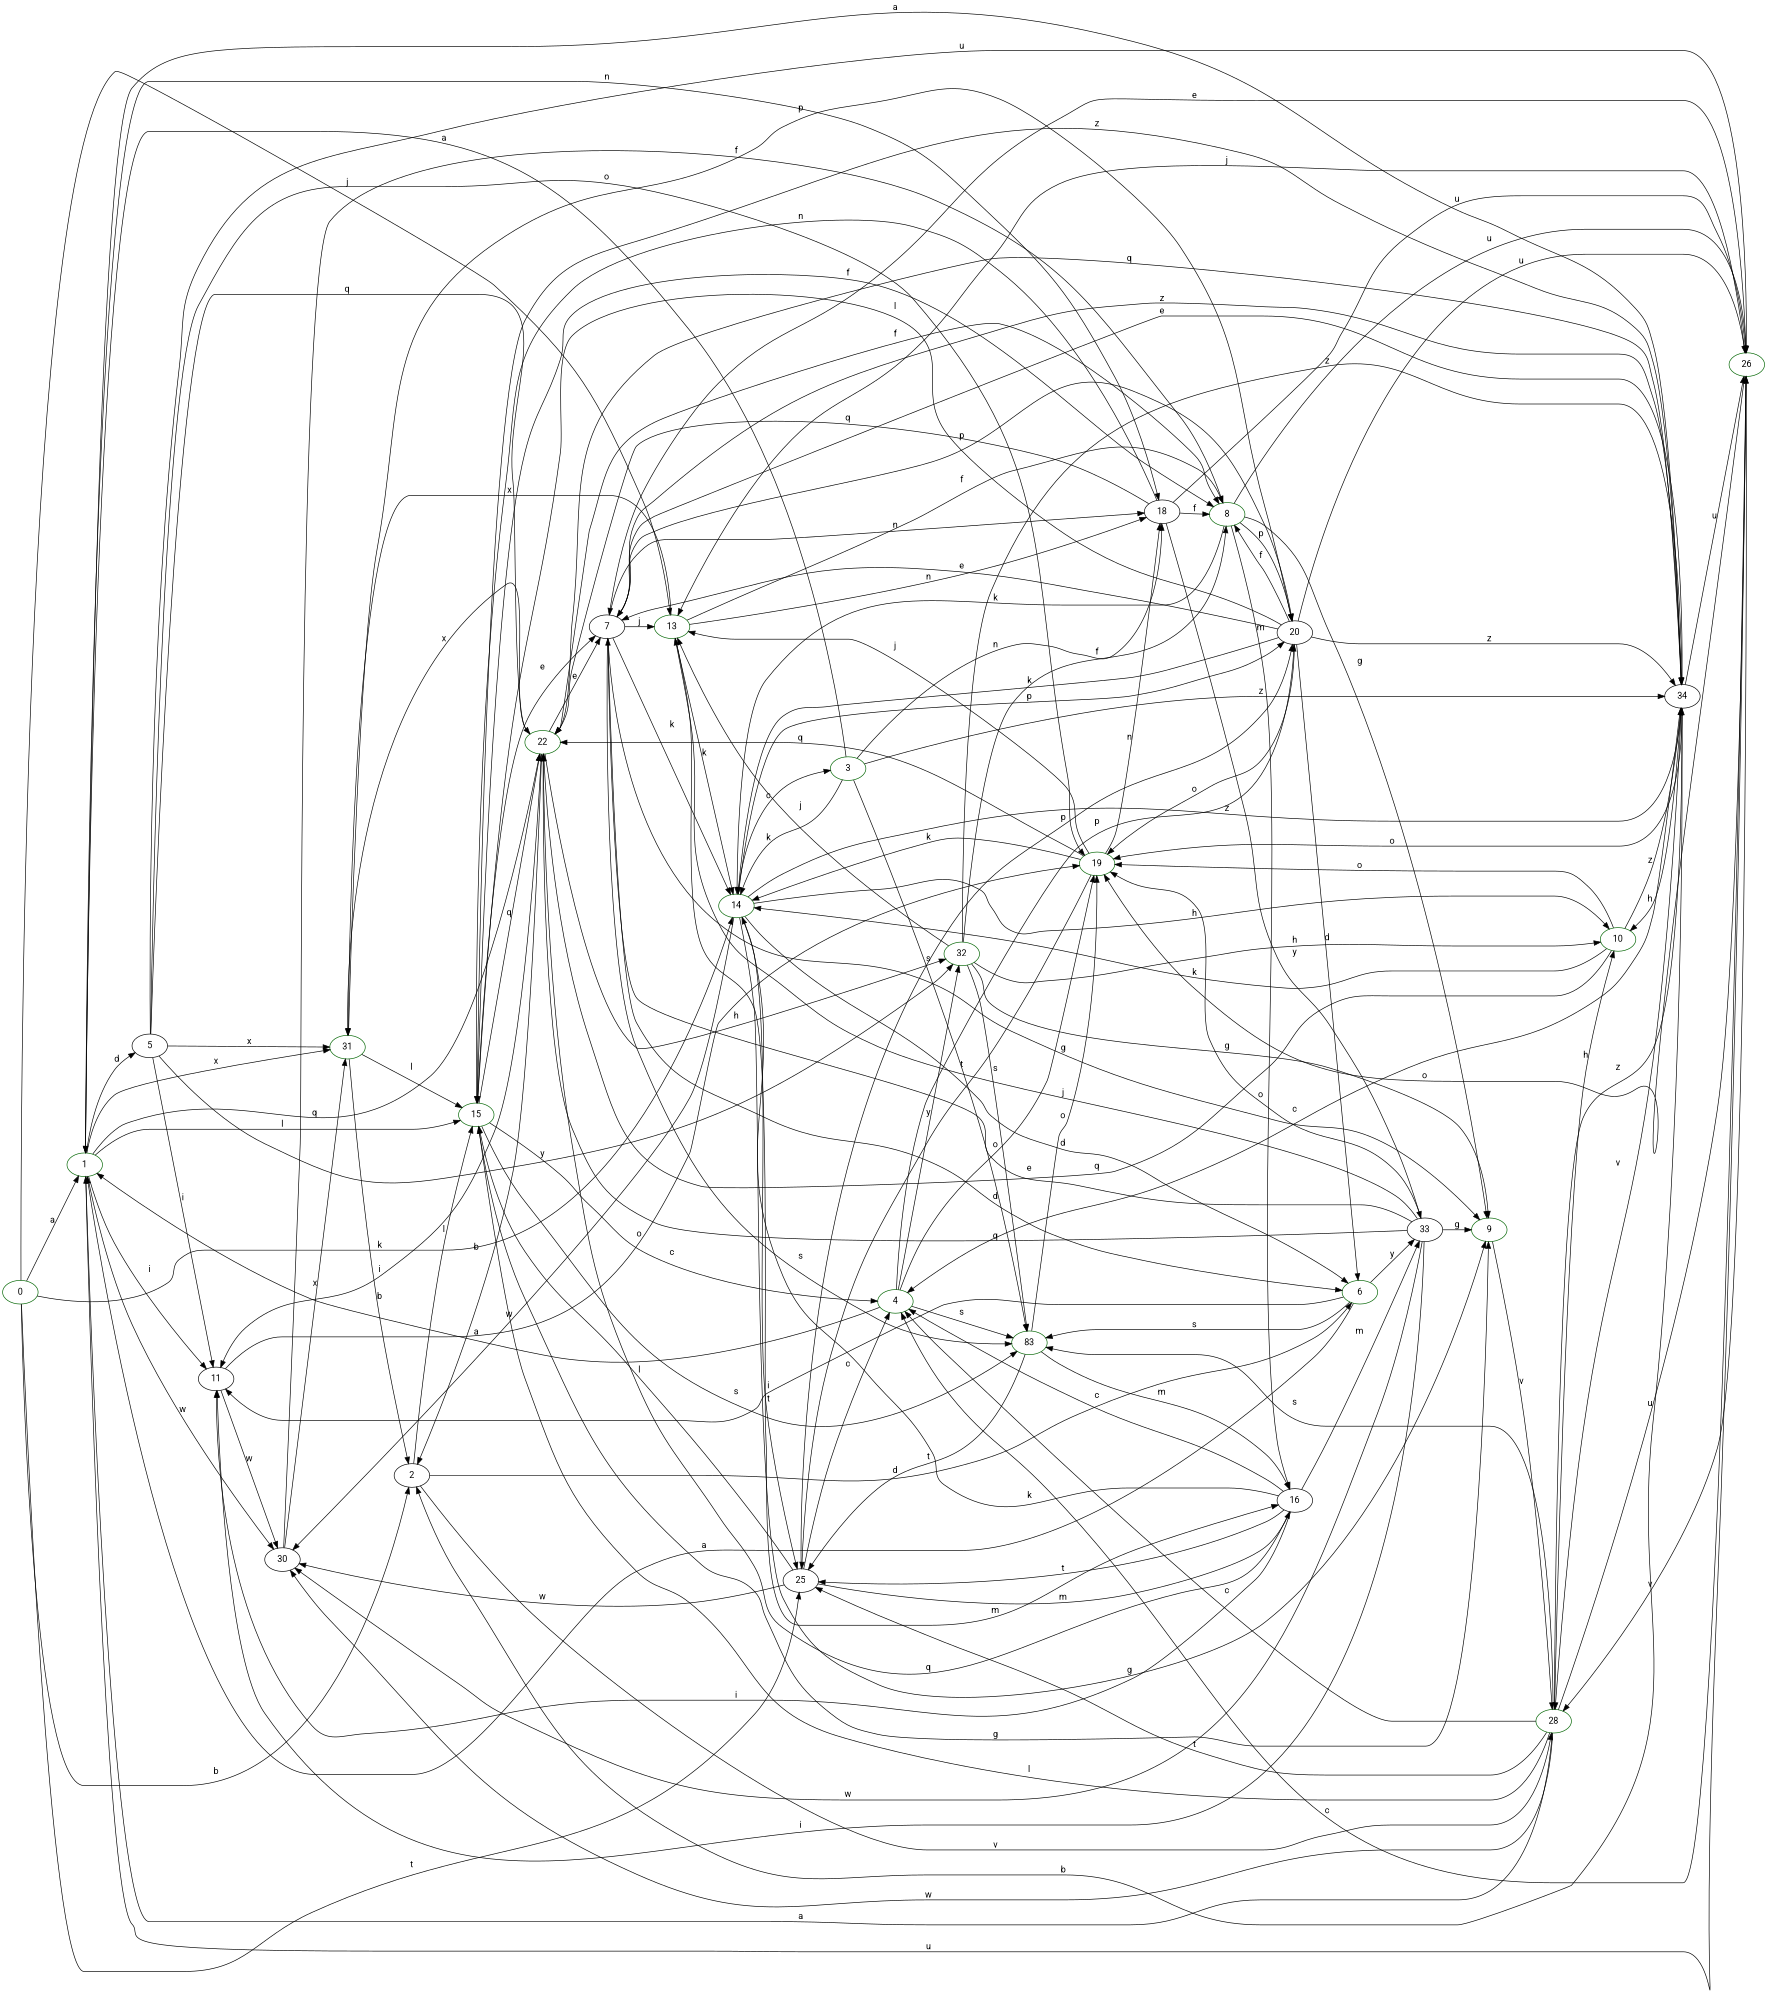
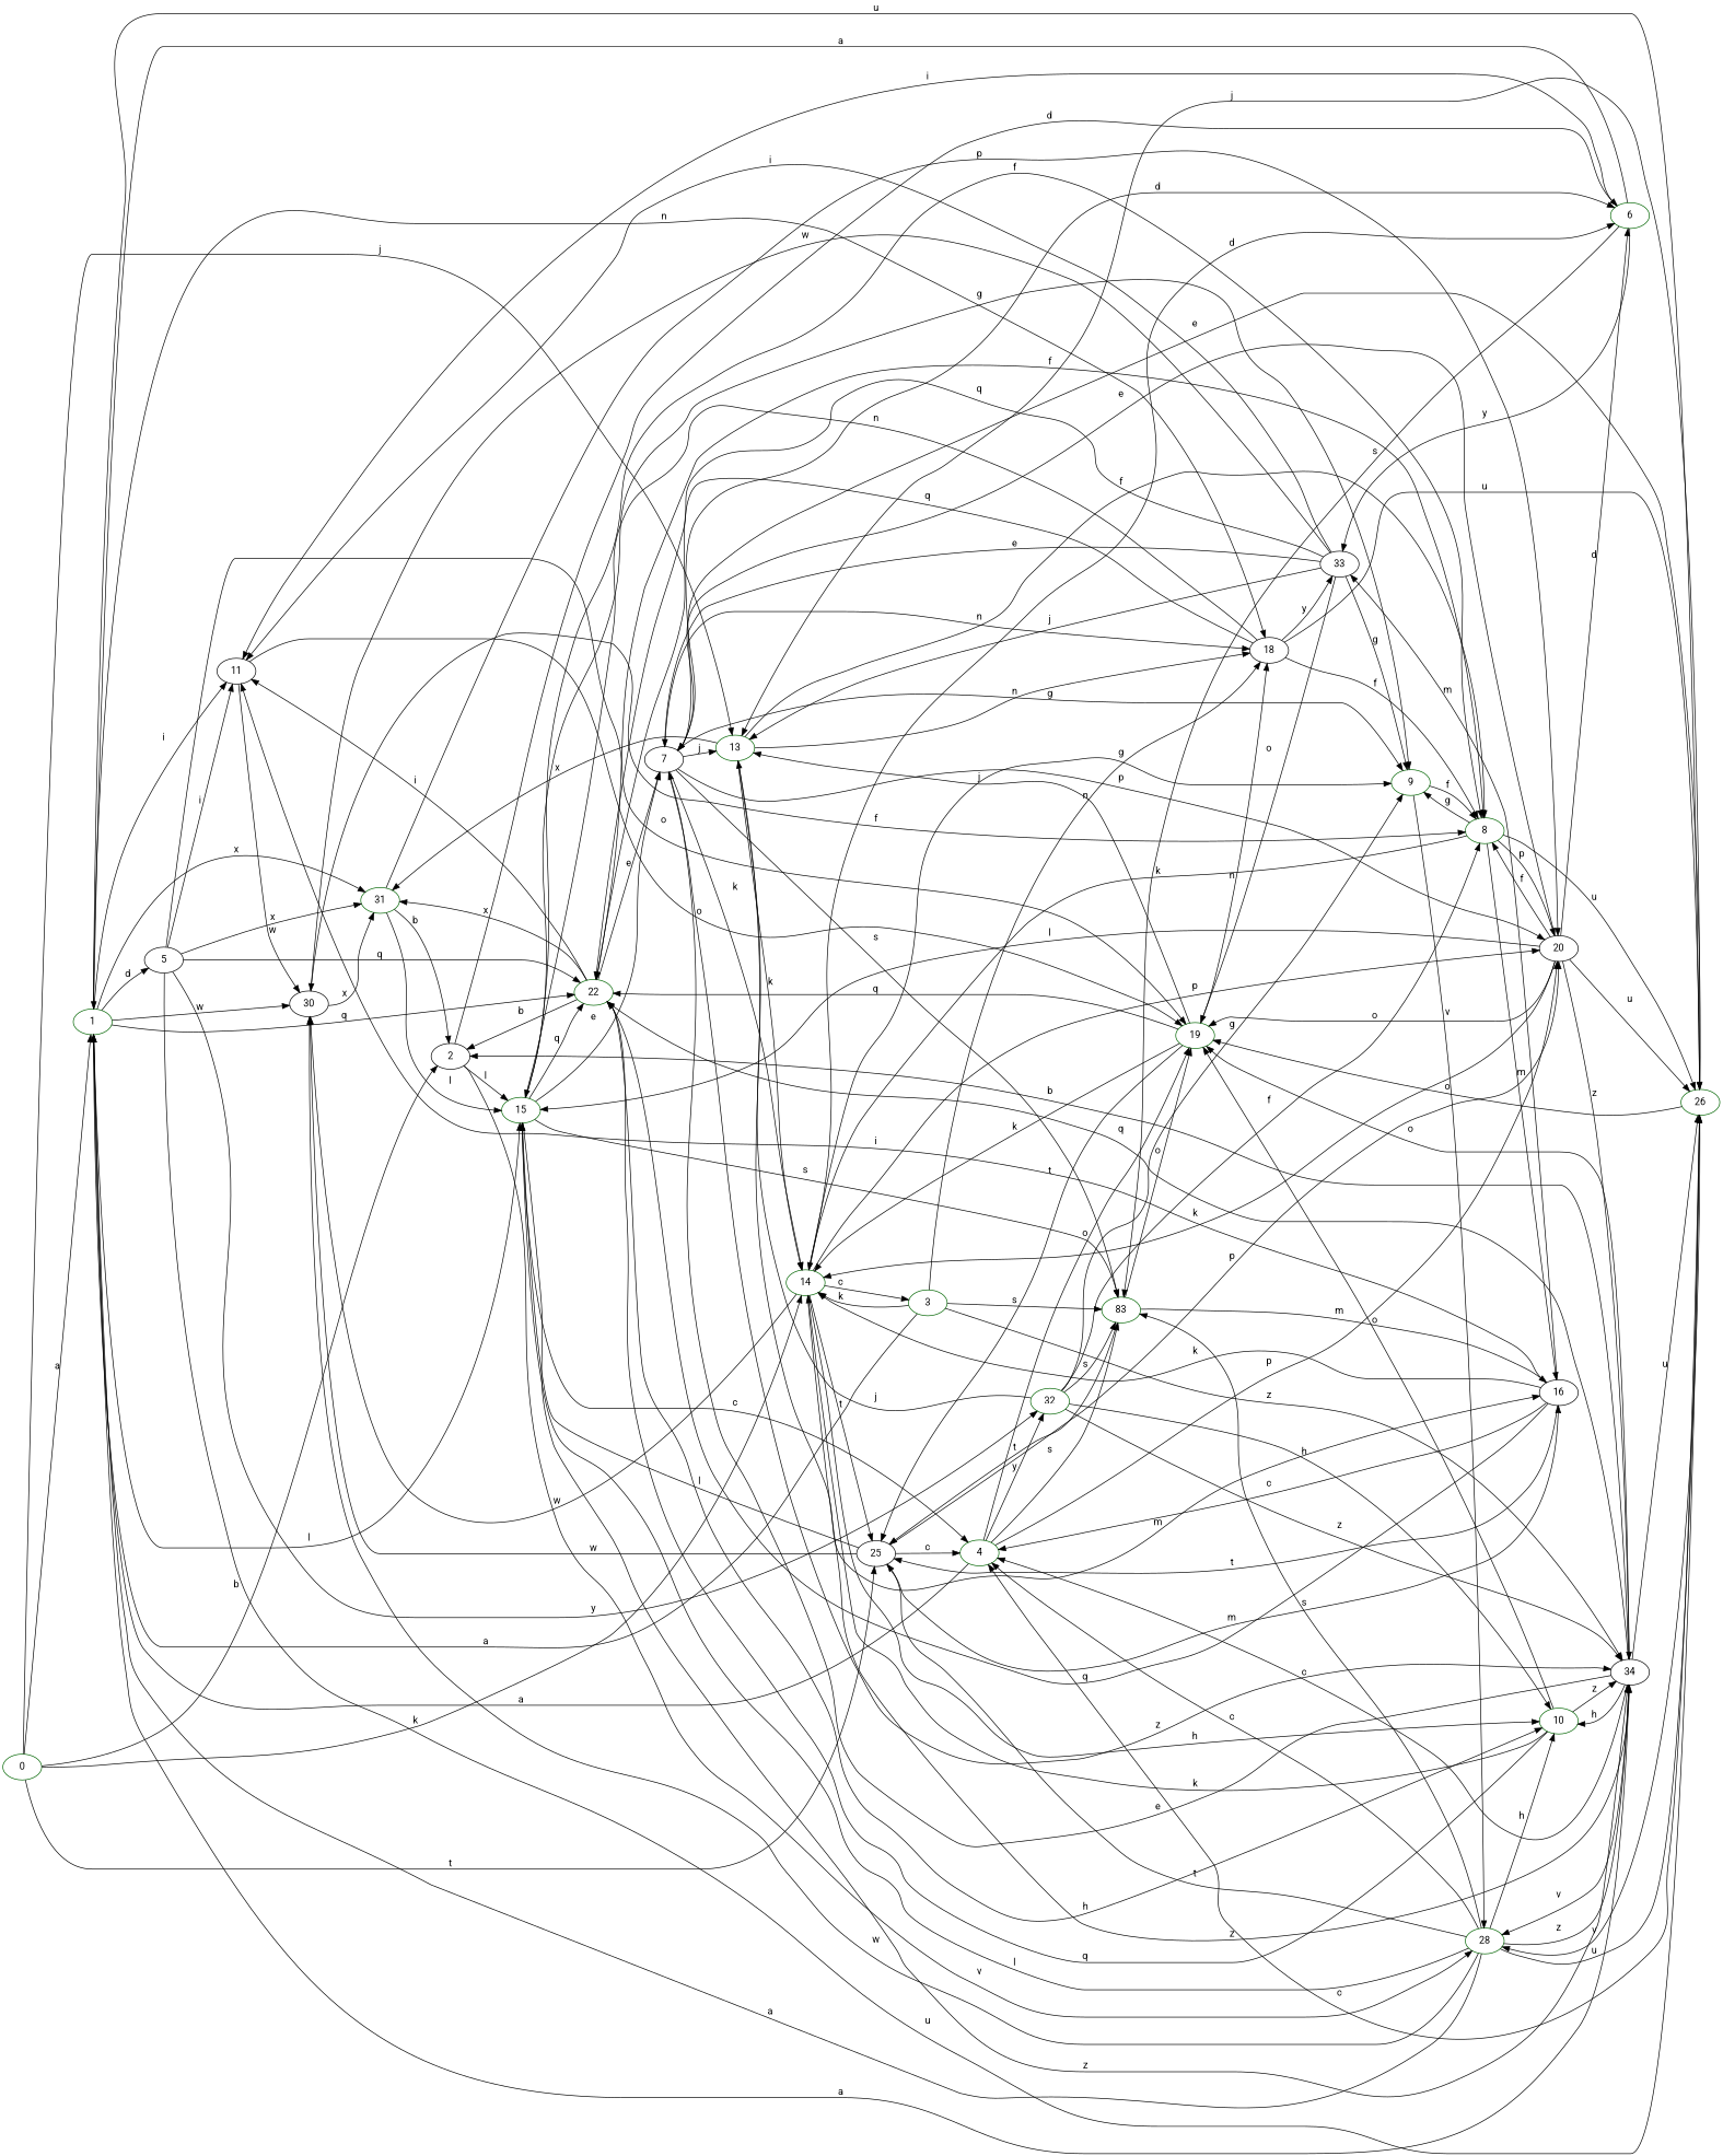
  strict digraph {
    fontname=Roboto
    rankdir=LR
    node [color=darkgreen fontname=Roboto]
    edge [fontname=Roboto]
    0
    1
    2 [color=black]
    13
    14
    25 [color=black]
    5 [color=black]
    11 [color=black]
    15
    18 [color=black]
    22
    26
    30 [color=black]
    31
    6
    28
    8
    16 [color=black]
    3
    34 [color=black]
    20 [color=black]
    10
    9
    4
    19
    32
    n27 [label=83]
    7 [color=black]
    33 [color=black]
    0 -> 1 [label=a]
    0 -> 2 [label=b]
    0 -> 13 [label=j]
    0 -> 14 [label=k]
    0 -> 25 [label=t]
    1 -> 5 [label=d]
    1 -> 11 [label=i]
    1 -> 15 [label=l]
    1 -> 18 [label=n]
    1 -> 22 [label=q]
    1 -> 26 [label=u]
    1 -> 30 [label=w]
    1 -> 31 [label=x]
    2 -> 15 [label=l]
    2 -> 6 [label=d]
    2 -> 28 [label=v]
    13 -> 14 [label=k]
    13 -> 18 [label=n]
    13 -> 31 [label=x]
    13 -> 8 [label=f]
    13 -> 16 [label=m]
    14 -> 25 [label=t]
    14 -> 30 [label=w]
    14 -> 6 [label=d]
    14 -> 3 [label=c]
    14 -> 34 [label=z]
    14 -> 20 [label=p]
    14 -> 10 [label=h]
    14 -> 9 [label=g]
    25 -> 15 [label=l]
    25 -> 30 [label=w]
    25 -> 16 [label=m]
    25 -> 20 [label=p]
    25 -> 4 [label=c]
    5 -> 11 [label=i]
    5 -> 22 [label=q]
    5 -> 26 [label=u]
    5 -> 31 [label=x]
    5 -> 19 [label=o]
    5 -> 32 [label=y]
    11 -> 30 [label=w]
    11 -> 19 [label=o]
    15 -> 22 [label=q]
    15 -> 8 [label=f]
    15 -> 34 [label=z]
    15 -> 9 [label=g]
    15 -> 4 [label=c]
    15 -> n27 [label=s]
    15 -> 7 [label=e]
    18 -> 15 [label=n]
    18 -> 22 [label=q]
    18 -> 26 [label=u]
    18 -> 8 [label=f]
    18 -> 33 [label=y]
    22 -> 2 [label=b]
    22 -> 11 [label=i]
    22 -> 31 [label=x]
    22 -> 8 [label=f]
-   22 -> 32 [label=h]
+   22 -> 10 [label=h]
    22 -> 7 [label=e]
    26 -> 13 [label=j]
    26 -> 28 [label=v]
    26 -> 4 [label=c]
    26 -> 19 [label=o]
    26 -> 7 [label=e]
    30 -> 31 [label=x]
    30 -> 8 [label=f]
    31 -> 2 [label=b]
    31 -> 15 [label=l]
    31 -> 20 [label=p]
    6 -> 1 [label=a]
    6 -> 11 [label=i]
    6 -> n27 [label=s]
    6 -> 33 [label=y]
    28 -> 1 [label=a]
    28 -> 25 [label=t]
    28 -> 15 [label=l]
    28 -> 26 [label=u]
    28 -> 30 [label=w]
    28 -> 34 [label=z]
    28 -> 10 [label=h]
    28 -> 4 [label=c]
    28 -> n27 [label=s]
    8 -> 14 [label=k]
    8 -> 26 [label=u]
    8 -> 16 [label=m]
    8 -> 20 [label=p]
    8 -> 9 [label=g]
    16 -> 14 [label=k]
    16 -> 25 [label=t]
    16 -> 11 [label=i]
    16 -> 22 [label=q]
    16 -> 4 [label=c]
    16 -> 33 [label=m]
    3 -> 1 [label=a]
    3 -> 14 [label=k]
    3 -> 18 [label=n]
    3 -> 34 [label=z]
    3 -> n27 [label=s]
    34 -> 1 [label=a]
    34 -> 2 [label=b]
    34 -> 22 [label=q]
    34 -> 26 [label=u]
    34 -> 28 [label=v]
    34 -> 10 [label=h]
    34 -> 4 [label=c]
    34 -> 19 [label=o]
    34 -> 7 [label=e]
    20 -> 14 [label=k]
    20 -> 15 [label=l]
    20 -> 26 [label=u]
    20 -> 6 [label=d]
    20 -> 8 [label=f]
    20 -> 34 [label=z]
    20 -> 19 [label=o]
    20 -> 7 [label=e]
    10 -> 14 [label=k]
    10 -> 22 [label=q]
    10 -> 34 [label=z]
    10 -> 19 [label=o]
    9 -> 28 [label=v]
+   9 -> 8 [label=f]
    4 -> 1 [label=a]
    4 -> 20 [label=p]
    4 -> 19 [label=o]
    4 -> 32 [label=y]
    4 -> n27 [label=s]
    19 -> 13 [label=j]
    19 -> 14 [label=k]
    19 -> 25 [label=t]
    19 -> 18 [label=n]
    19 -> 22 [label=q]
    32 -> 13 [label=j]
    32 -> 8 [label=f]
    32 -> 34 [label=z]
    32 -> 10 [label=h]
    32 -> 9 [label=g]
    32 -> n27 [label=s]
    n27 -> 25 [label=t]
    n27 -> 16 [label=m]
    n27 -> 19 [label=o]
    7 -> 13 [label=j]
    7 -> 14 [label=k]
    7 -> 18 [label=n]
    7 -> 6 [label=d]
    7 -> 34 [label=z]
    7 -> 20 [label=p]
    7 -> 9 [label=g]
    7 -> n27 [label=s]
    33 -> 13 [label=j]
    33 -> 11 [label=i]
    33 -> 22 [label=q]
    33 -> 30 [label=w]
    33 -> 9 [label=g]
    33 -> 19 [label=o]
    33 -> 7 [label=e]
  }
